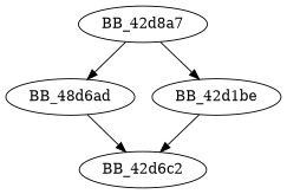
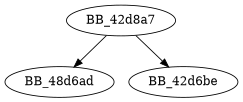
  digraph {
    n1 [label=BB_42d8a7]
    n2 [label=BB_48d6ad]
-   BB_42d6be [label=BB_42d1be]
-   BB_42d6c2
+   BB_42d6be
    n1 -> n2
    n1 -> BB_42d6be
-   n2 -> BB_42d6c2
-   BB_42d6be -> BB_42d6c2
  }
